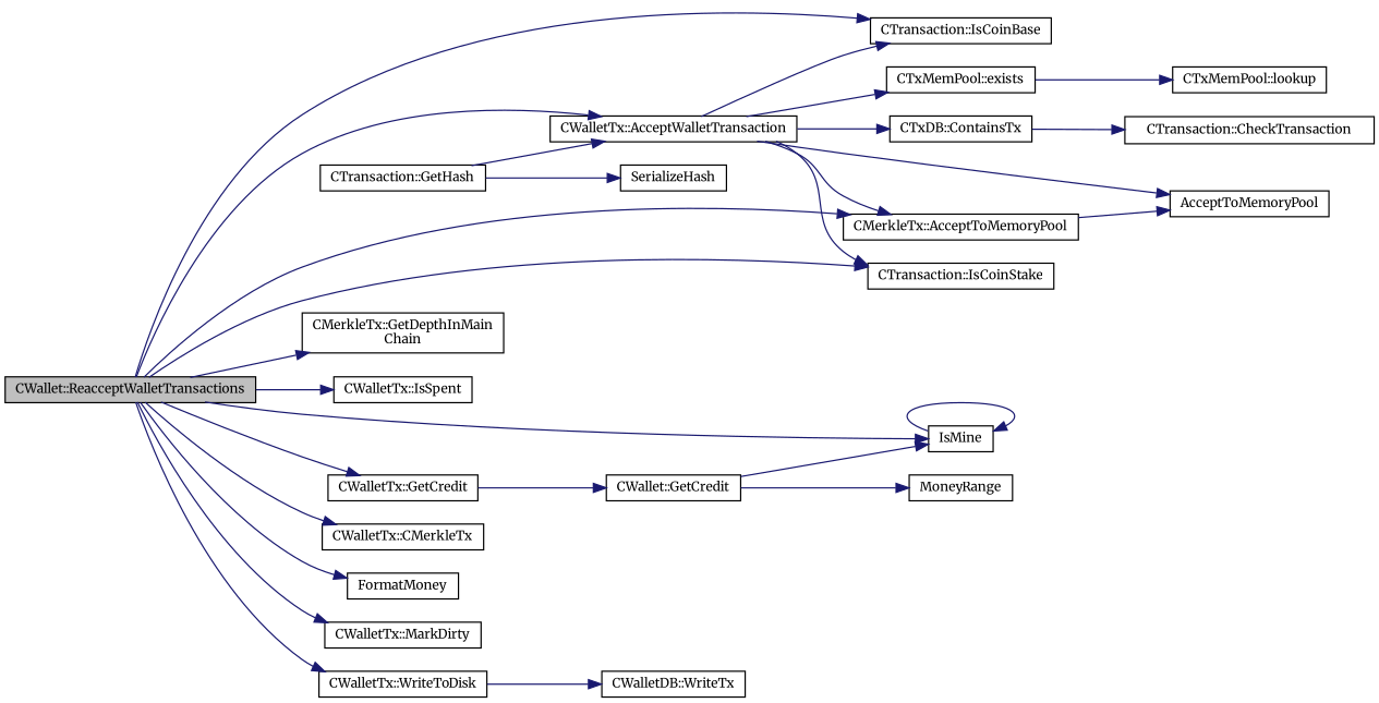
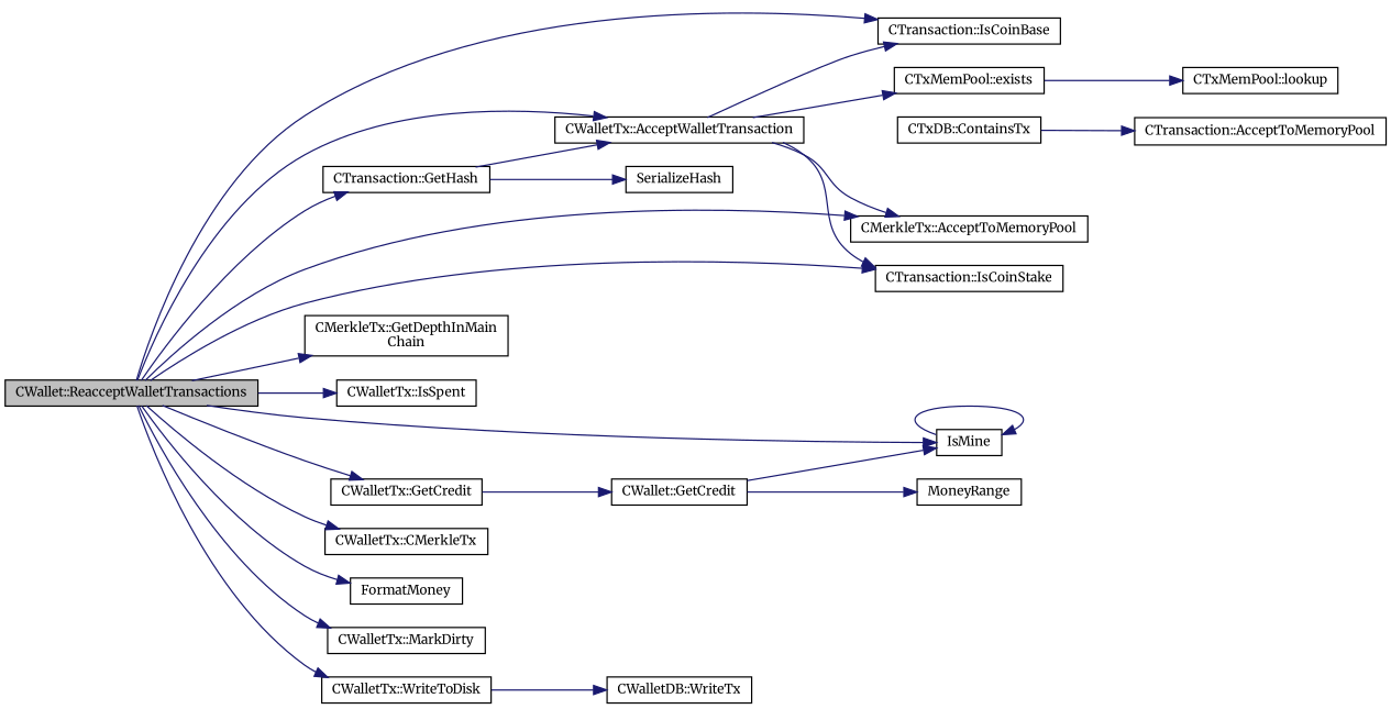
  digraph {
    fontname=Merriweather
    rankdir=LR
    node [color=black fillcolor=white fontname=Merriweather fontsize=10 shape=record style=filled]
    edge [color=midnightblue fontname=Merriweather fontsize=10 labelfontname=Helvetica labelfontsize=10 style=solid]
    n1 [fillcolor=grey75 fontcolor=black height=0.2 label="CWallet::ReacceptWalletTransactions" width=0.4]
    n2 [height=0.2 label="CTransaction::GetHash" width=0.4]
    n3 [height=0.2 label="CMerkleTx::GetDepthInMain\lChain" width=0.4]
    n4 [height=0.2 label="CTransaction::IsCoinBase" width=0.4]
    n5 [height=0.2 label="CMerkleTx::AcceptToMemoryPool" width=0.4]
    n6 [height=0.2 label="CWalletTx::IsSpent" width=0.4]
    n7 [height=0.2 label="CTransaction::IsCoinStake" width=0.4]
    n8 [height=0.2 label=IsMine width=0.4]
    n9 [height=0.2 label="CWalletTx::CMerkleTx" width=0.4]
    n10 [height=0.2 label=FormatMoney width=0.4]
    n11 [height=0.2 label="CWalletTx::GetCredit" width=0.4]
    n12 [height=0.2 label="CWalletTx::MarkDirty" width=0.4]
    n13 [height=0.2 label="CWalletTx::WriteToDisk" width=0.4]
    n14 [height=0.2 label="CWalletTx::AcceptWalletTransaction" width=0.4]
    n15 [height=0.2 label=SerializeHash width=0.4]
-   n16 [height=0.2 label=AcceptToMemoryPool width=0.4]
    n17 [height=0.2 label="CWallet::GetCredit" width=0.4]
    n18 [height=0.2 label="CWalletDB::WriteTx" width=0.4]
    n19 [height=0.2 label="CTxMemPool::exists" width=0.4]
    n20 [height=0.2 label="CTxDB::ContainsTx" width=0.4]
    n21 [height=0.2 label="CTxMemPool::lookup" width=0.4]
-   n22 [height=0.2 label="CTransaction::CheckTransaction" width=0.4]
+   n22 [height=0.2 label="CTransaction::AcceptToMemoryPool" width=0.4]
    n23 [height=0.2 label=MoneyRange width=0.4]
+   n1 -> n2
    n1 -> n3
    n1 -> n4
    n1 -> n5
    n1 -> n6
    n1 -> n7
    n1 -> n8
    n1 -> n9
    n1 -> n10
    n1 -> n11
    n1 -> n12
    n1 -> n13
    n1 -> n14
    n2 -> n14
    n2 -> n15
-   n5 -> n16
    n8 -> n8
    n11 -> n17
    n13 -> n18
    n14 -> n4
    n14 -> n5
    n14 -> n7
-   n14 -> n16
    n14 -> n19
-   n14 -> n20
    n17 -> n8
    n17 -> n23
    n19 -> n21
    n20 -> n22
  }
